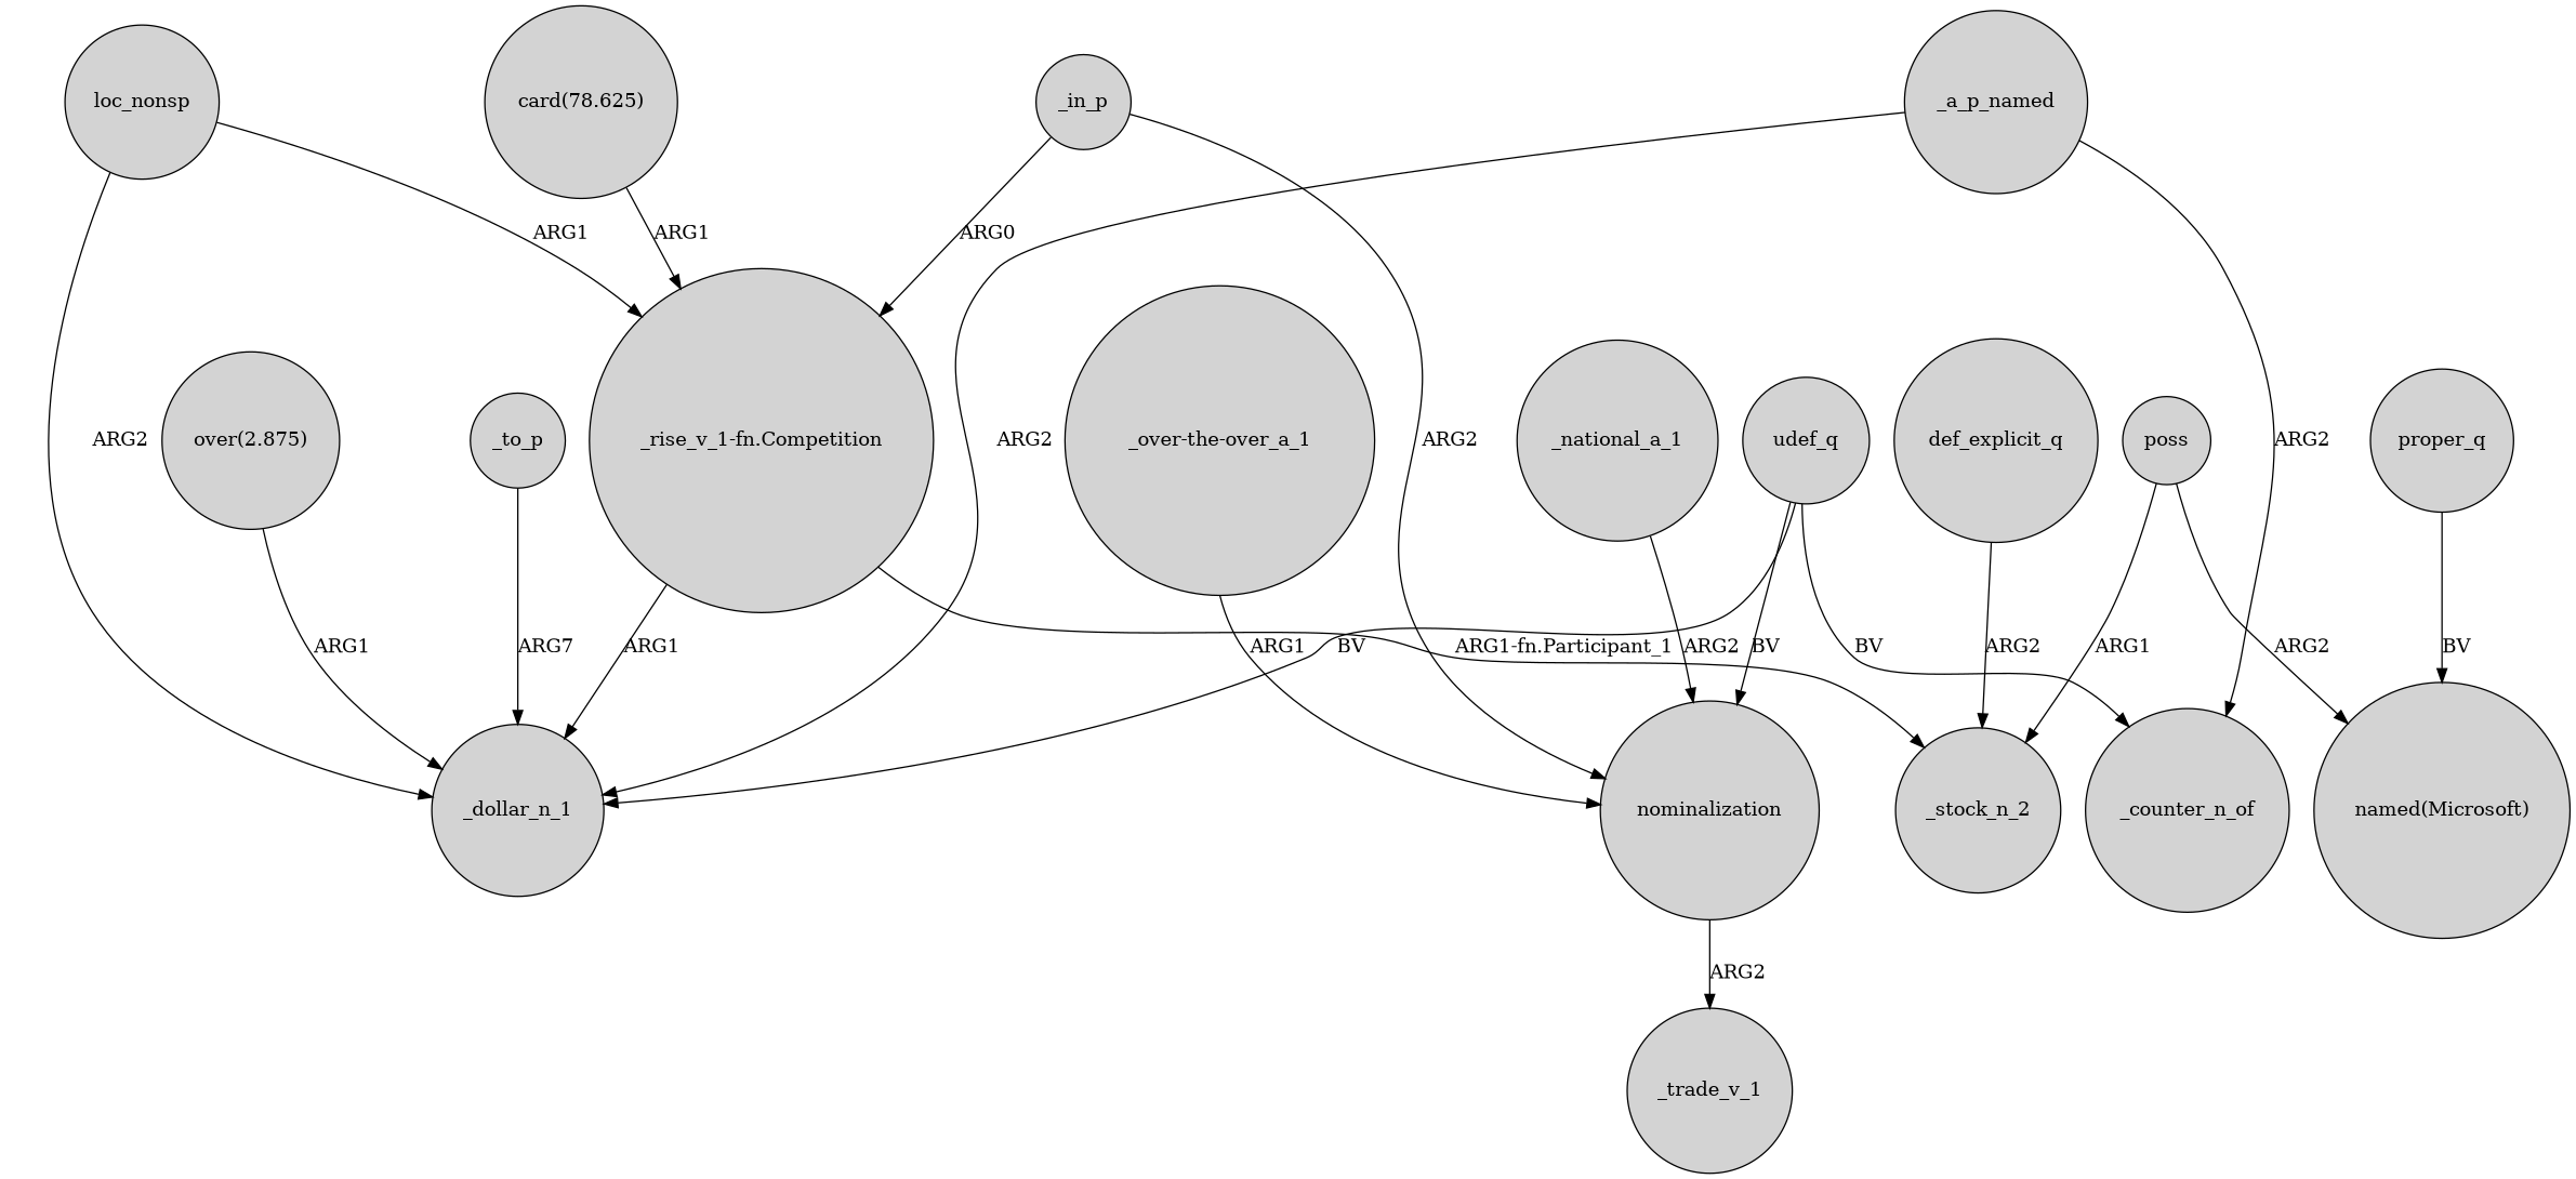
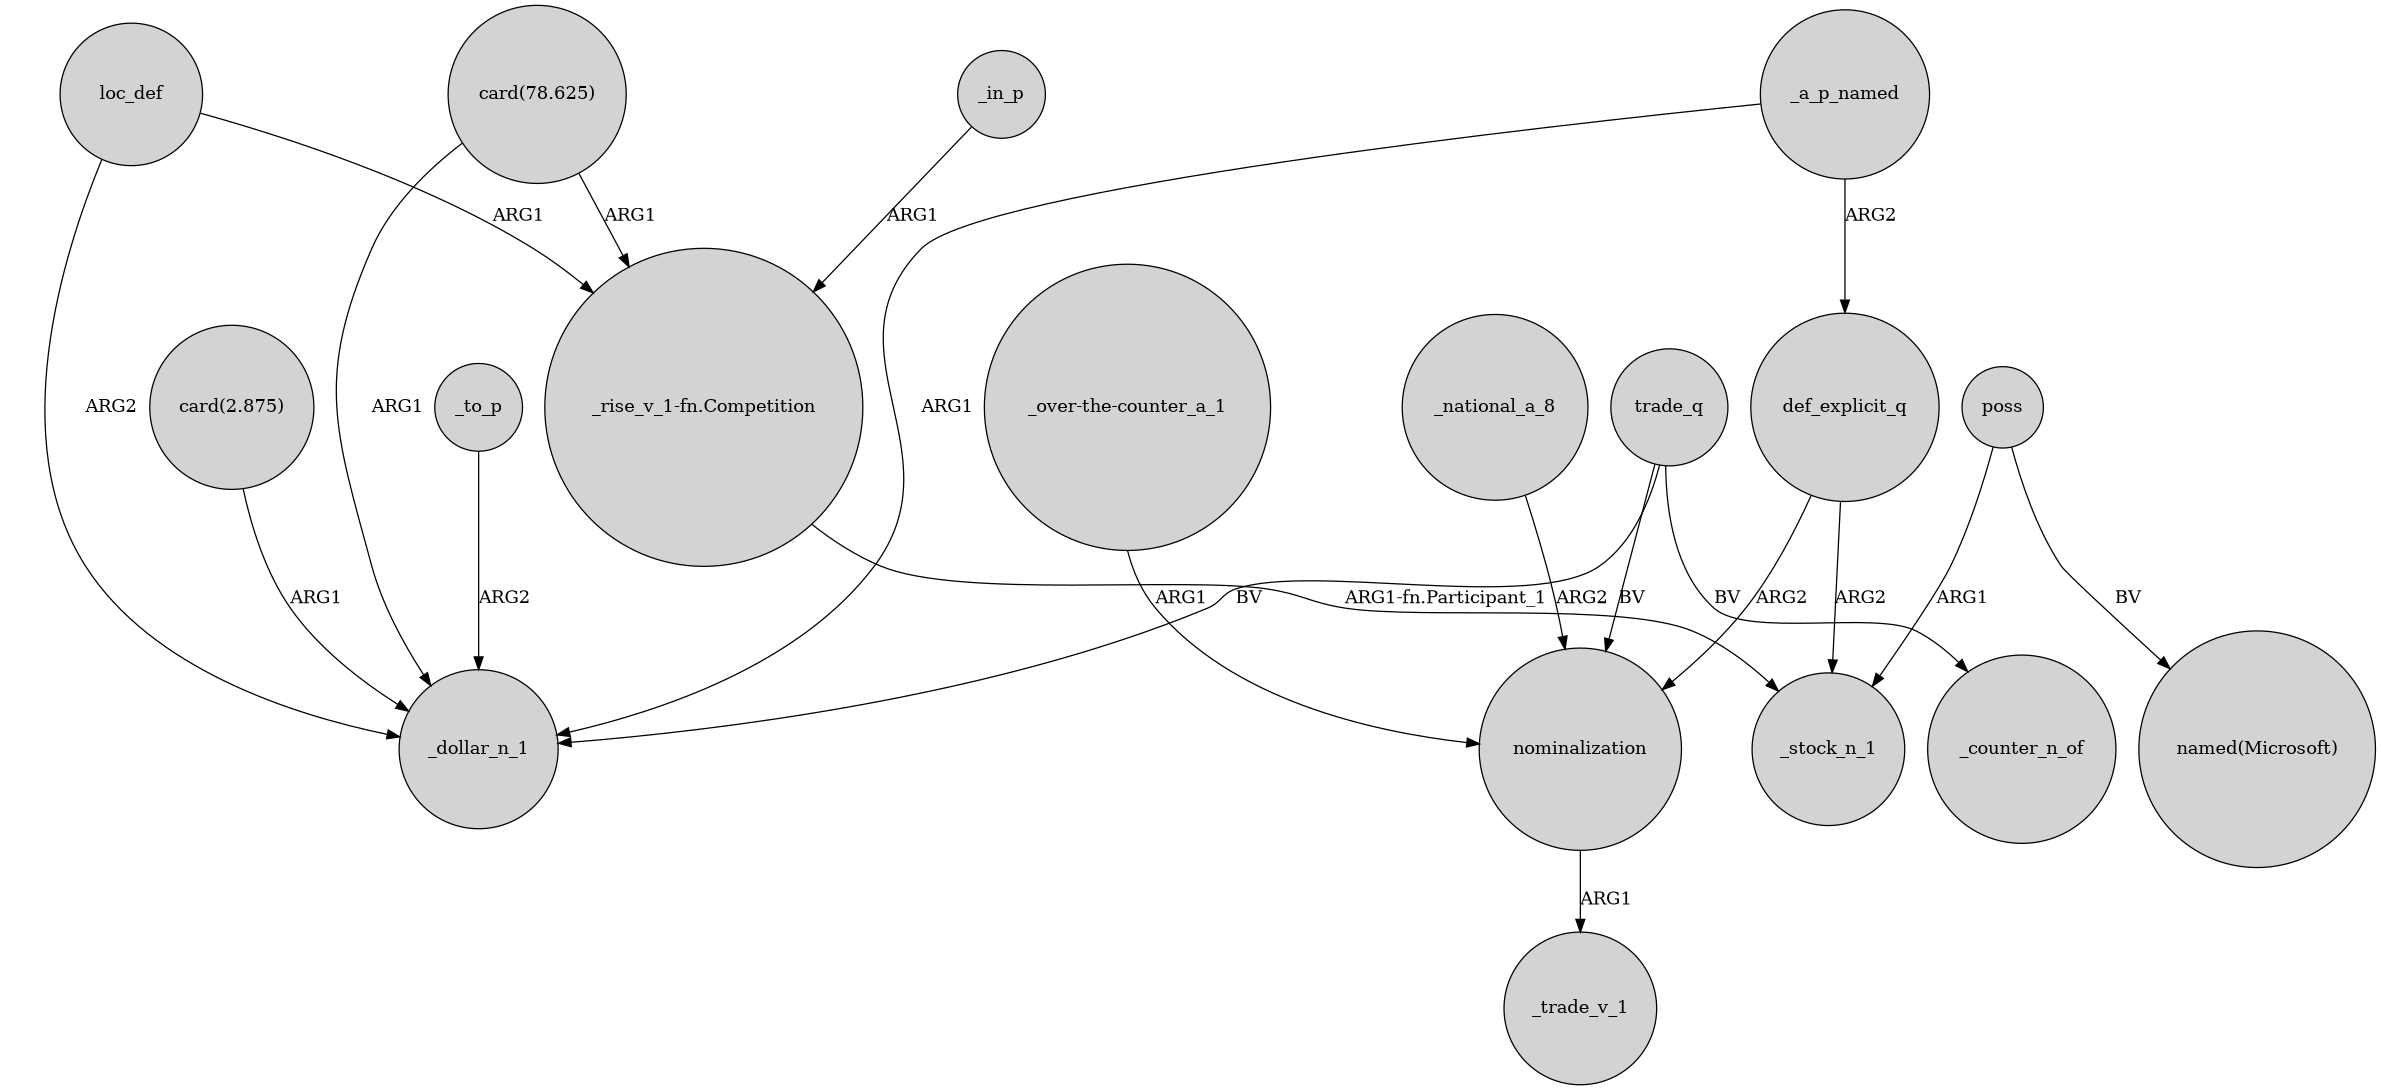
  digraph {
    node [shape=circle style=filled]
-   loc_nonsp
+   loc_nonsp [label=loc_def]
    "_rise_v_1-fn.Competition"
    _dollar_n_1
-   _stock_n_1 [label=_stock_n_2]
-   "_over-the-counter_a_1" [label="_over-the-over_a_1"]
+   _stock_n_1
+   "_over-the-counter_a_1"
    nominalization
    _trade_v_1
-   udef_q
+   udef_q [label=trade_q]
    n9 [label=_counter_n_of]
    def_explicit_q
    poss
    "named(Microsoft)"
    _to_p
-   proper_q
    n15 [label=_a_p_named]
    "card(78.625)"
-   "card(2.875)" [label="over(2.875)"]
+   "card(2.875)"
    _in_p
-   _national_a_1
+   _national_a_1 [label=_national_a_8]
    loc_nonsp -> "_rise_v_1-fn.Competition" [label=ARG1]
    loc_nonsp -> _dollar_n_1 [label=ARG2]
    "_rise_v_1-fn.Competition" -> _stock_n_1 [label="ARG1-fn.Participant_1"]
    "_over-the-counter_a_1" -> nominalization [label=ARG1]
-   nominalization -> _trade_v_1 [label=ARG2]
+   nominalization -> _trade_v_1 [label=ARG1]
    udef_q -> _dollar_n_1 [label=BV]
    udef_q -> nominalization [label=BV]
    udef_q -> n9 [label=BV]
    def_explicit_q -> _stock_n_1 [label=ARG2]
    poss -> _stock_n_1 [label=ARG1]
-   poss -> "named(Microsoft)" [label=ARG2]
-   _to_p -> _dollar_n_1 [label=ARG7]
-   proper_q -> "named(Microsoft)" [label=BV]
-   n15 -> _dollar_n_1 [label=ARG2]
-   n15 -> n9 [label=ARG2]
+   poss -> "named(Microsoft)" [label=BV]
+   _to_p -> _dollar_n_1 [label=ARG2]
+   n15 -> _dollar_n_1 [label=ARG1]
+   n15 -> def_explicit_q [label=ARG2]
    "card(78.625)" -> "_rise_v_1-fn.Competition" [label=ARG1]
-   "_rise_v_1-fn.Competition" -> _dollar_n_1 [label=ARG1]
+   "card(78.625)" -> _dollar_n_1 [label=ARG1]
    "card(2.875)" -> _dollar_n_1 [label=ARG1]
-   _in_p -> "_rise_v_1-fn.Competition" [label=ARG0]
-   _in_p -> nominalization [label=ARG2]
+   _in_p -> "_rise_v_1-fn.Competition" [label=ARG1]
+   def_explicit_q -> nominalization [label=ARG2]
    _national_a_1 -> nominalization [label=ARG2]
  }
